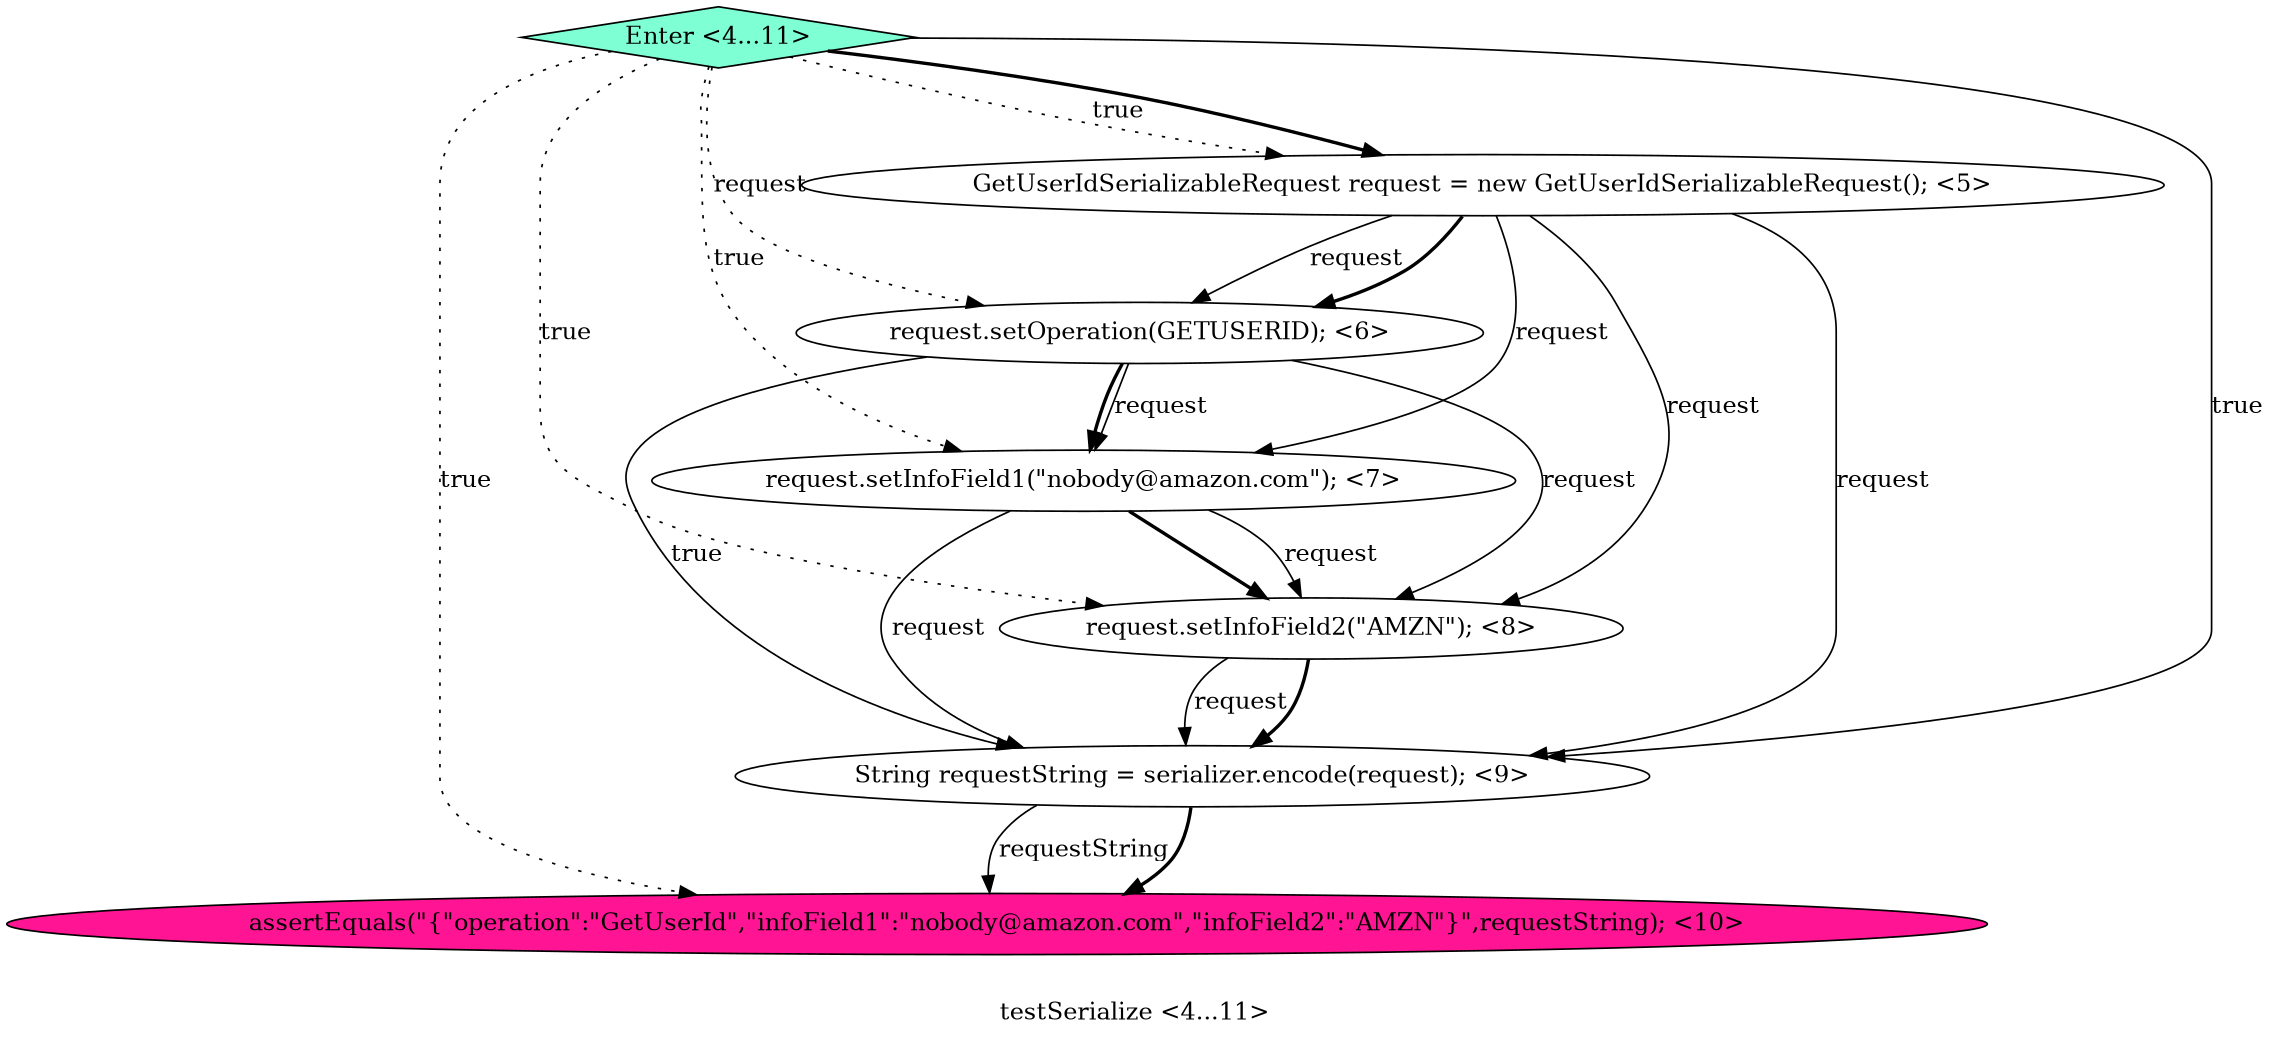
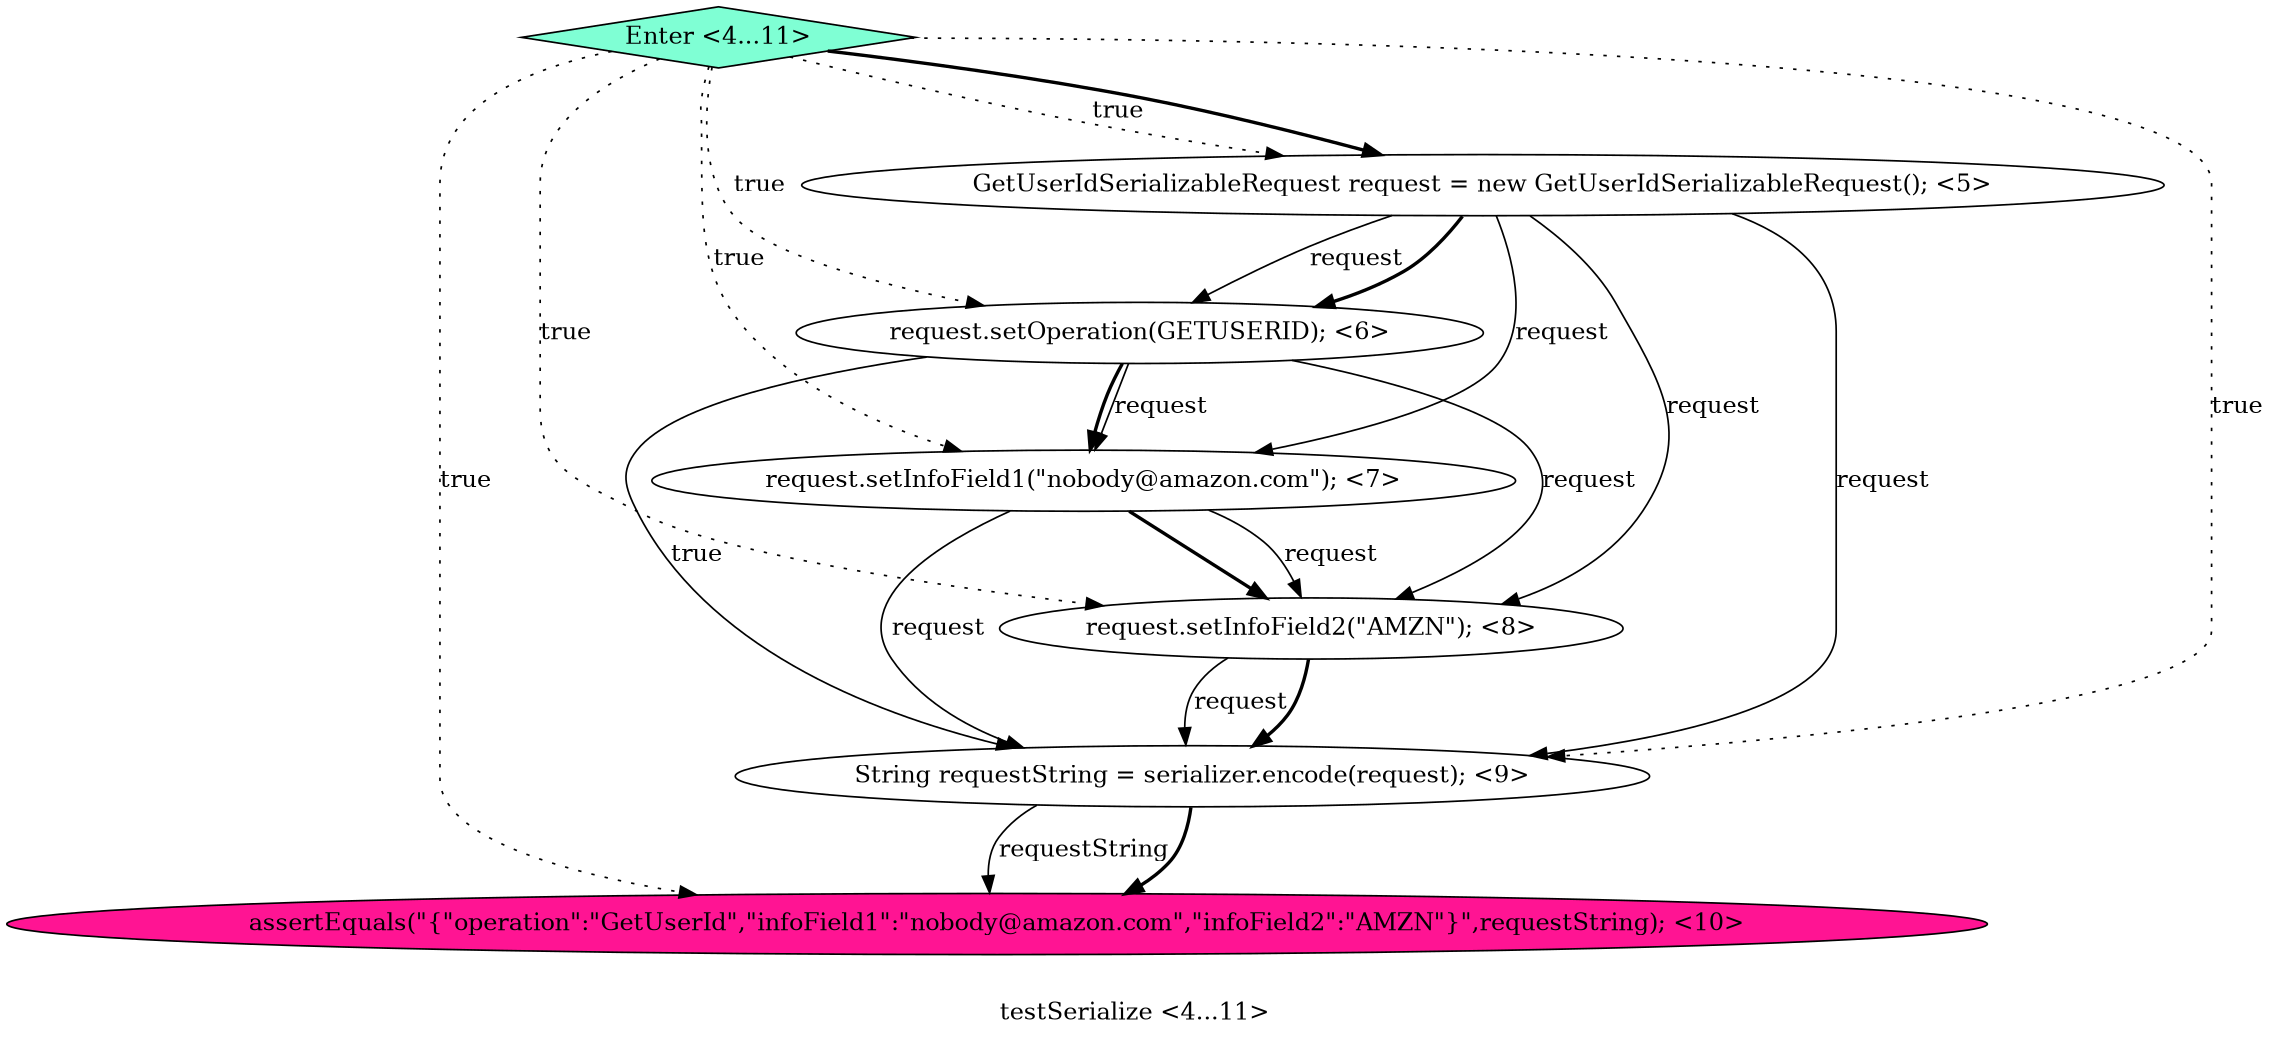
  digraph {
    label="testSerialize <4...11>"
    node [fillcolor=white shape=ellipse style=filled]
    edge [style=solid]
    n1 [label="request.setInfoField2(\"AMZN\"); <8>"]
    n2 [label="String requestString = serializer.encode(request); <9>"]
    n3 [fillcolor=deeppink label="assertEquals(\"{\"operation\":\"GetUserId\",\"infoField1\":\"nobody@amazon.com\",\"infoField2\":\"AMZN\"}\",requestString); <10>"]
    n4 [label="GetUserIdSerializableRequest request = new GetUserIdSerializableRequest(); <5>"]
    n5 [label="request.setOperation(GETUSERID); <6>"]
    n6 [label="request.setInfoField1(\"nobody@amazon.com\"); <7>"]
    n7 [fillcolor=aquamarine label="Enter <4...11>" shape=diamond]
    n1 -> n2 [label=request]
    n1 -> n2 [style=bold]
    n2 -> n3 [label=requestString]
    n2 -> n3 [style=bold]
    n4 -> n1 [label=request]
    n4 -> n2 [label=request]
    n4 -> n5 [label=request]
    n4 -> n5 [style=bold]
    n4 -> n6 [label=request]
    n5 -> n1 [label=request]
    n5 -> n2 [label=true]
    n5 -> n6 [label=request]
    n5 -> n6 [style=bold]
    n6 -> n1 [label=request]
    n6 -> n1 [style=bold]
    n6 -> n2 [label=request]
    n7 -> n1 [label=true style=dotted]
-   n7 -> n2 [label=true]
+   n7 -> n2 [label=true style=dotted]
    n7 -> n3 [label=true style=dotted]
    n7 -> n4 [label=true style=dotted]
    n7 -> n4 [style=bold]
-   n7 -> n5 [label=request style=dotted]
+   n7 -> n5 [label=true style=dotted]
    n7 -> n6 [label=true style=dotted]
  }
